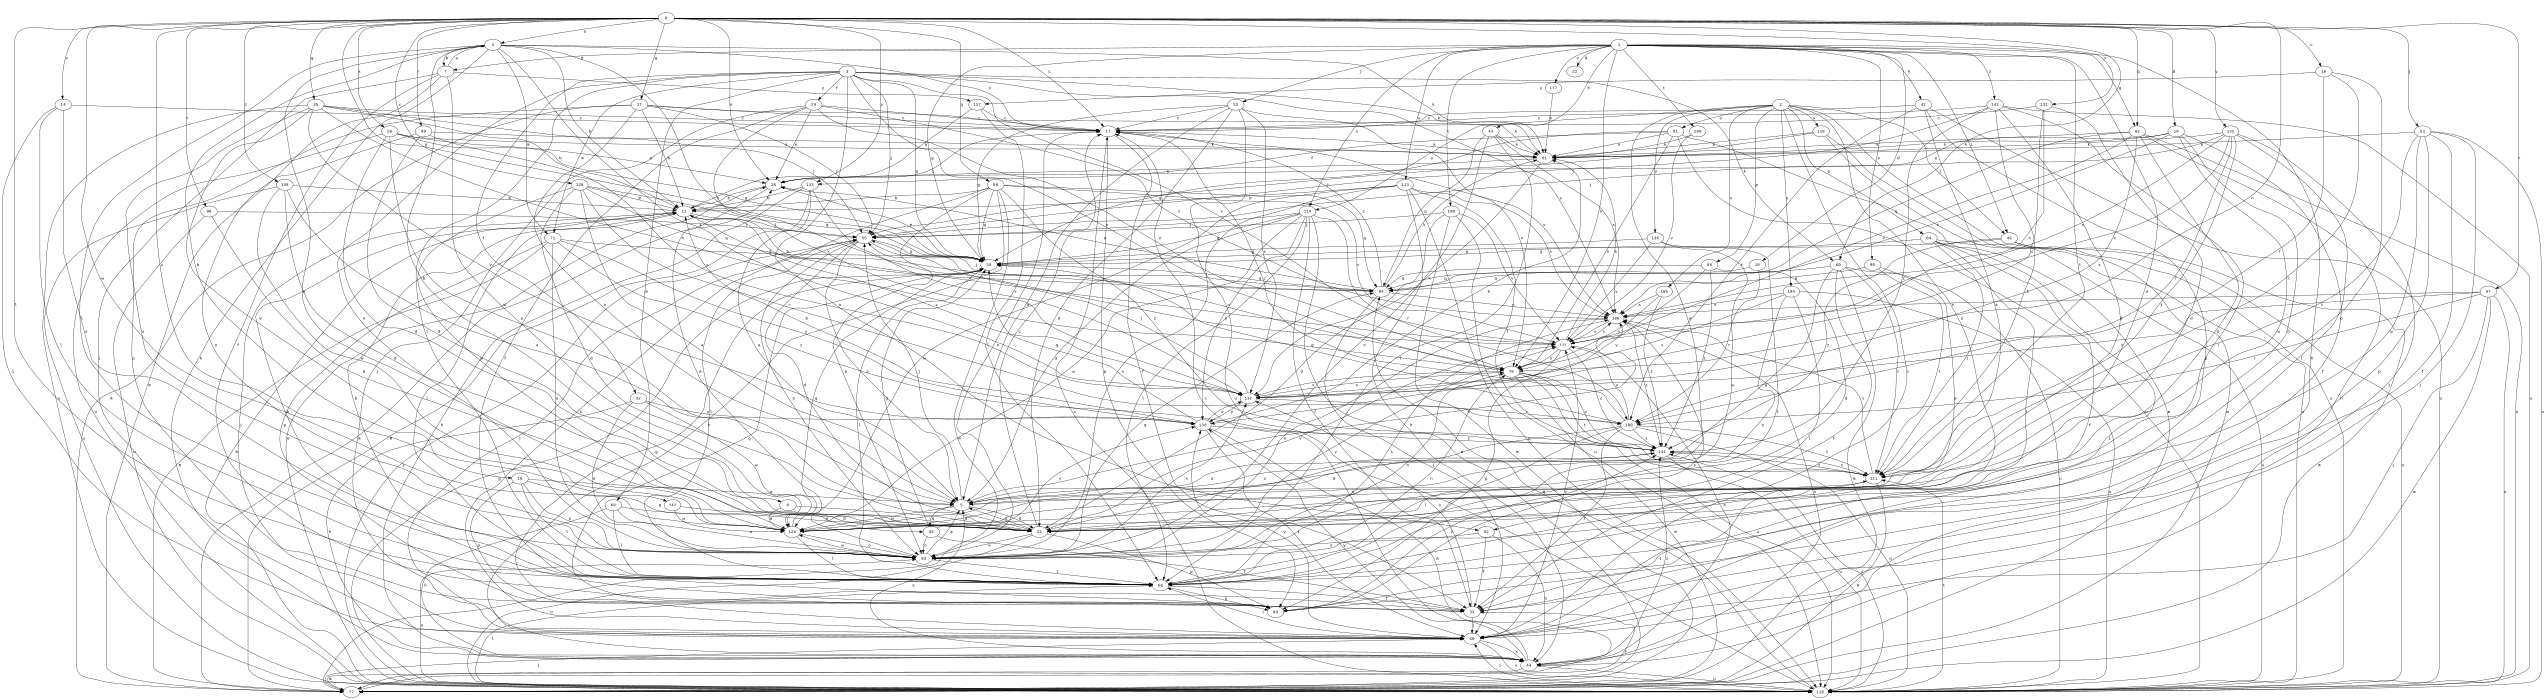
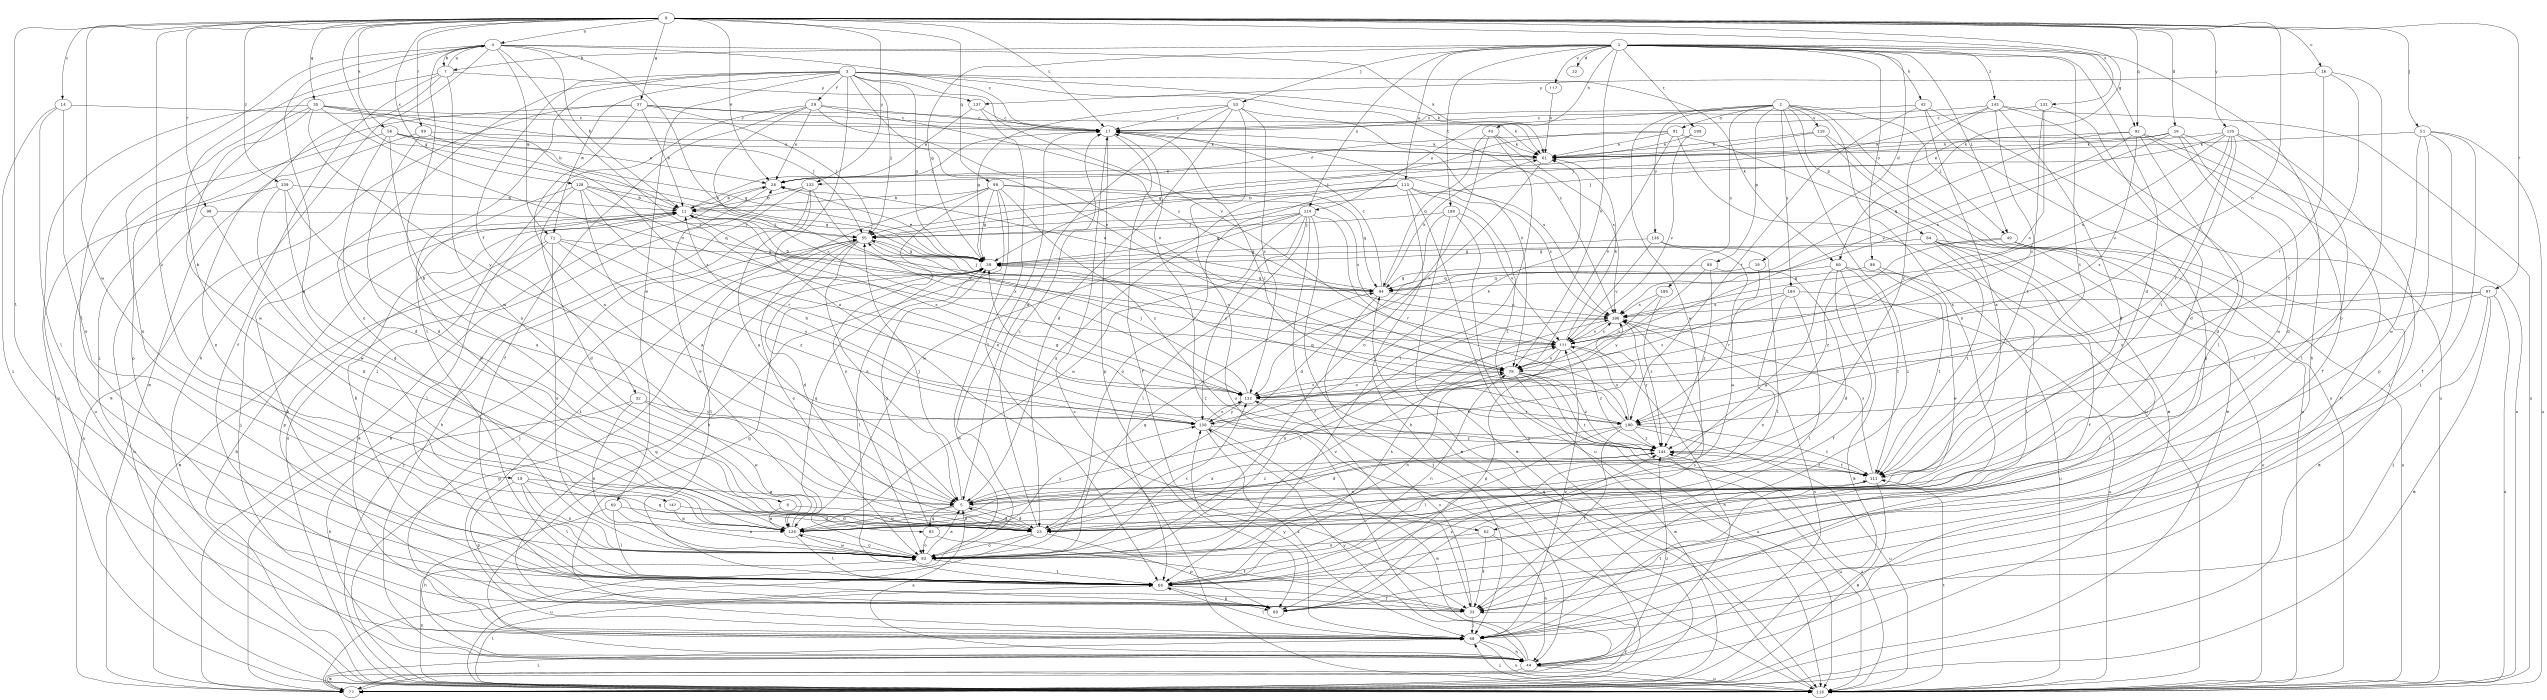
  strict digraph {
    fontname="Liberation Mono"
    node [fontname="Liberation Mono"]
    edge [fontname="Liberation Mono"]
    0
    4
    14
    16
    17
    18
    28
    35
    37
    39
    51
    56
    60
    66
    78
    90
    92
    97
    98
    99
    126
    128
    131
    133
    135
    139
    142
    7
    44
    61
    71
    121
    8
    10
    11
    132
    50
    83
    111
    137
    100
    106
    33
    89
    23
    72
    116
    55
    138
    5
    94
    144
    1
    19
    22
    42
    43
    49
    53
    80
    108
    109
    113
    114
    117
    143
    2
    81
    82
    84
    88
    104
    105
    118
    136
    3
    29
    32
    69
    93
    0 -> 4 [label=a]
    0 -> 14 [label=c]
    0 -> 16 [label=c]
    0 -> 17 [label=c]
    0 -> 18 [label=d]
    0 -> 28 [label=e]
    0 -> 35 [label=g]
    0 -> 37 [label=g]
    0 -> 39 [label=g]
    0 -> 51 [label=j]
    0 -> 56 [label=k]
    0 -> 60 [label=k]
    0 -> 66 [label=l]
    0 -> 78 [label=n]
    0 -> 90 [label=q]
    0 -> 92 [label=q]
    0 -> 97 [label=r]
    0 -> 98 [label=r]
    0 -> 99 [label=r]
    0 -> 126 [label=w]
    0 -> 128 [label=x]
    0 -> 131 [label=x]
    0 -> 133 [label=y]
    0 -> 135 [label=y]
    0 -> 139 [label=z]
    0 -> 142 [label=z]
    4 -> 17 [label=c]
    4 -> 66 [label=l]
    4 -> 126 [label=w]
    4 -> 7 [label=b]
    4 -> 44 [label=h]
    4 -> 61 [label=k]
    4 -> 71 [label=m]
    4 -> 121 [label=v]
    4 -> 8 [label=b]
    4 -> 10 [label=b]
    4 -> 11 [label=b]
    4 -> 132 [label=x]
    14 -> 17 [label=c]
    14 -> 66 [label=l]
    14 -> 50 [label=i]
    14 -> 83 [label=o]
    16 -> 83 [label=o]
    16 -> 111 [label=t]
    16 -> 137 [label=y]
    16 -> 100 [label=r]
    17 -> 61 [label=k]
    17 -> 83 [label=o]
    17 -> 106 [label=s]
    17 -> 33 [label=f]
    17 -> 89 [label=p]
    18 -> 28 [label=e]
    18 -> 126 [label=w]
    18 -> 61 [label=k]
    18 -> 106 [label=s]
    18 -> 33 [label=f]
    18 -> 23 [label=d]
    28 -> 11 [label=b]
    28 -> 72 [label=m]
    35 -> 17 [label=c]
    35 -> 78 [label=n]
    35 -> 126 [label=w]
    35 -> 11 [label=b]
    35 -> 83 [label=o]
    35 -> 116 [label=u]
    35 -> 55 [label=j]
    35 -> 138 [label=y]
    37 -> 17 [label=c]
    37 -> 61 [label=k]
    37 -> 11 [label=b]
    37 -> 89 [label=p]
    37 -> 72 [label=m]
    37 -> 55 [label=j]
    37 -> 5 [label=a]
    39 -> 28 [label=e]
    39 -> 66 [label=l]
    39 -> 94 [label=q]
    51 -> 126 [label=w]
    51 -> 61 [label=k]
    51 -> 50 [label=i]
-   51 -> 111 [label=t]
    51 -> 33 [label=f]
    51 -> 89 [label=p]
    51 -> 116 [label=u]
    56 -> 28 [label=e]
    56 -> 39 [label=g]
    56 -> 61 [label=k]
    56 -> 23 [label=d]
    56 -> 116 [label=u]
    56 -> 5 [label=a]
    60 -> 111 [label=t]
    60 -> 33 [label=f]
    60 -> 72 [label=m]
    60 -> 116 [label=u]
    60 -> 5 [label=a]
    60 -> 94 [label=q]
    66 -> 78 [label=n]
    66 -> 11 [label=b]
    66 -> 106 [label=s]
    66 -> 33 [label=f]
    66 -> 89 [label=p]
    78 -> 132 [label=x]
    78 -> 111 [label=t]
    78 -> 72 [label=m]
    78 -> 116 [label=u]
    78 -> 144 [label=z]
    90 -> 39 [label=g]
    90 -> 44 [label=h]
    90 -> 121 [label=v]
    90 -> 11 [label=b]
    90 -> 50 [label=i]
    90 -> 83 [label=o]
    90 -> 72 [label=m]
    90 -> 94 [label=q]
    90 -> 144 [label=z]
    92 -> 44 [label=h]
    92 -> 61 [label=k]
    92 -> 121 [label=v]
    92 -> 132 [label=x]
    92 -> 23 [label=d]
    92 -> 116 [label=u]
    92 -> 94 [label=q]
    97 -> 132 [label=x]
    97 -> 50 [label=i]
    97 -> 100 [label=r]
    97 -> 106 [label=s]
    97 -> 72 [label=m]
    97 -> 116 [label=u]
    98 -> 23 [label=d]
    98 -> 116 [label=u]
    98 -> 55 [label=j]
    99 -> 61 [label=k]
    99 -> 132 [label=x]
    99 -> 83 [label=o]
    99 -> 23 [label=d]
    126 -> 39 [label=g]
    126 -> 66 [label=l]
    126 -> 83 [label=o]
    128 -> 39 [label=g]
    128 -> 126 [label=w]
    128 -> 11 [label=b]
    128 -> 100 [label=r]
    128 -> 23 [label=d]
    128 -> 5 [label=a]
    128 -> 94 [label=q]
    131 -> 17 [label=c]
    131 -> 78 [label=n]
    131 -> 132 [label=x]
    131 -> 23 [label=d]
    133 -> 44 [label=h]
    133 -> 11 [label=b]
    133 -> 132 [label=x]
    133 -> 72 [label=m]
    133 -> 5 [label=a]
    135 -> 66 [label=l]
    135 -> 61 [label=k]
    135 -> 121 [label=v]
    135 -> 50 [label=i]
    135 -> 111 [label=t]
    135 -> 100 [label=r]
    135 -> 106 [label=s]
    135 -> 55 [label=j]
    139 -> 126 [label=w]
    139 -> 11 [label=b]
    139 -> 23 [label=d]
    139 -> 116 [label=u]
    139 -> 5 [label=a]
    142 -> 126 [label=w]
    142 -> 23 [label=d]
    7 -> 4 [label=a]
    7 -> 126 [label=w]
    7 -> 50 [label=i]
    7 -> 137 [label=y]
    7 -> 33 [label=f]
    7 -> 72 [label=m]
    44 -> 17 [label=c]
    44 -> 106 [label=s]
    44 -> 72 [label=m]
    44 -> 116 [label=u]
    44 -> 138 [label=y]
    44 -> 5 [label=a]
    44 -> 144 [label=z]
    61 -> 28 [label=e]
    61 -> 132 [label=x]
    71 -> 39 [label=g]
    71 -> 83 [label=o]
    71 -> 89 [label=p]
    71 -> 72 [label=m]
    71 -> 138 [label=y]
    71 -> 144 [label=z]
    121 -> 78 [label=n]
    121 -> 44 [label=h]
    121 -> 61 [label=k]
    121 -> 106 [label=s]
    121 -> 89 [label=p]
    121 -> 144 [label=z]
    8 -> 126 [label=w]
    8 -> 23 [label=d]
    10 -> 66 [label=l]
    10 -> 83 [label=o]
    10 -> 89 [label=p]
    10 -> 5 [label=a]
    10 -> 93 [label=q]
    11 -> 17 [label=c]
    11 -> 66 [label=l]
    11 -> 121 [label=v]
    11 -> 132 [label=x]
    11 -> 50 [label=i]
    11 -> 55 [label=j]
    132 -> 78 [label=n]
    132 -> 100 [label=r]
    132 -> 55 [label=j]
    132 -> 138 [label=y]
    50 -> 39 [label=g]
    50 -> 66 [label=l]
    50 -> 44 [label=h]
    50 -> 121 [label=v]
    50 -> 111 [label=t]
    50 -> 116 [label=u]
    50 -> 55 [label=j]
    50 -> 138 [label=y]
    83 -> 28 [label=e]
    83 -> 66 [label=l]
    83 -> 78 [label=n]
    83 -> 126 [label=w]
    83 -> 121 [label=v]
    83 -> 132 [label=x]
    83 -> 5 [label=a]
    83 -> 94 [label=q]
    111 -> 106 [label=s]
    111 -> 72 [label=m]
    111 -> 5 [label=a]
    111 -> 144 [label=z]
    137 -> 17 [label=c]
    137 -> 28 [label=e]
    137 -> 66 [label=l]
    100 -> 17 [label=c]
    100 -> 39 [label=g]
    100 -> 66 [label=l]
    100 -> 121 [label=v]
    100 -> 111 [label=t]
    100 -> 33 [label=f]
    100 -> 23 [label=d]
    100 -> 116 [label=u]
    100 -> 144 [label=z]
    106 -> 121 [label=v]
    106 -> 83 [label=o]
    106 -> 144 [label=z]
    33 -> 11 [label=b]
    33 -> 132 [label=x]
    33 -> 50 [label=i]
    89 -> 39 [label=g]
    89 -> 106 [label=s]
    89 -> 144 [label=z]
    23 -> 17 [label=c]
    23 -> 121 [label=v]
    23 -> 83 [label=o]
    23 -> 89 [label=p]
    23 -> 116 [label=u]
    23 -> 5 [label=a]
    72 -> 50 [label=i]
    72 -> 33 [label=f]
    116 -> 17 [label=c]
    116 -> 28 [label=e]
    116 -> 39 [label=g]
    116 -> 66 [label=l]
    116 -> 11 [label=b]
    116 -> 50 [label=i]
    116 -> 83 [label=o]
    116 -> 111 [label=t]
    116 -> 55 [label=j]
    116 -> 94 [label=q]
    116 -> 144 [label=z]
    55 -> 39 [label=g]
    55 -> 66 [label=l]
    55 -> 78 [label=n]
    55 -> 83 [label=o]
    55 -> 23 [label=d]
    55 -> 5 [label=a]
    138 -> 39 [label=g]
    138 -> 61 [label=k]
    138 -> 11 [label=b]
    138 -> 132 [label=x]
    138 -> 50 [label=i]
    138 -> 72 [label=m]
    138 -> 144 [label=z]
    5 -> 126 [label=w]
    5 -> 106 [label=s]
    5 -> 23 [label=d]
    5 -> 55 [label=j]
    5 -> 144 [label=z]
    5 -> 93 [label=q]
    94 -> 17 [label=c]
    94 -> 28 [label=e]
    94 -> 61 [label=k]
    94 -> 11 [label=b]
    94 -> 50 [label=i]
    94 -> 106 [label=s]
    94 -> 55 [label=j]
    144 -> 111 [label=t]
    144 -> 116 [label=u]
    144 -> 5 [label=a]
    1 -> 39 [label=g]
    1 -> 78 [label=n]
    1 -> 92 [label=q]
    1 -> 7 [label=b]
    1 -> 44 [label=h]
    1 -> 111 [label=t]
    1 -> 23 [label=d]
    1 -> 19 [label=d]
    1 -> 22 [label=d]
    1 -> 42 [label=h]
    1 -> 43 [label=h]
    1 -> 49 [label=i]
    1 -> 53 [label=j]
    1 -> 80 [label=o]
    1 -> 108 [label=t]
    1 -> 109 [label=t]
    1 -> 113 [label=u]
    1 -> 114 [label=u]
    1 -> 117 [label=v]
    1 -> 143 [label=z]
    19 -> 100 [label=r]
    19 -> 94 [label=q]
    42 -> 17 [label=c]
    42 -> 100 [label=r]
    42 -> 89 [label=p]
    42 -> 116 [label=u]
    42 -> 5 [label=a]
    43 -> 66 [label=l]
    43 -> 61 [label=k]
    43 -> 83 [label=o]
    43 -> 106 [label=s]
    43 -> 94 [label=q]
    49 -> 39 [label=g]
    49 -> 72 [label=m]
    49 -> 116 [label=u]
    49 -> 144 [label=z]
    53 -> 17 [label=c]
    53 -> 39 [label=g]
    53 -> 78 [label=n]
    53 -> 132 [label=x]
    53 -> 23 [label=d]
    53 -> 116 [label=u]
    53 -> 5 [label=a]
    80 -> 126 [label=w]
    80 -> 111 [label=t]
    80 -> 94 [label=q]
    108 -> 121 [label=v]
    108 -> 23 [label=d]
    108 -> 72 [label=m]
    108 -> 116 [label=u]
    108 -> 55 [label=j]
    109 -> 61 [label=k]
    109 -> 121 [label=v]
    113 -> 126 [label=w]
    113 -> 44 [label=h]
    113 -> 11 [label=b]
    113 -> 83 [label=o]
    113 -> 111 [label=t]
    113 -> 106 [label=s]
    113 -> 116 [label=u]
    114 -> 39 [label=g]
    114 -> 66 [label=l]
    114 -> 126 [label=w]
    114 -> 100 [label=r]
    114 -> 33 [label=f]
    114 -> 72 [label=m]
    114 -> 55 [label=j]
    114 -> 138 [label=y]
    114 -> 5 [label=a]
    117 -> 61 [label=k]
    143 -> 17 [label=c]
    143 -> 66 [label=l]
    143 -> 111 [label=t]
    143 -> 23 [label=d]
    143 -> 116 [label=u]
    143 -> 55 [label=j]
    143 -> 144 [label=z]
    2 -> 126 [label=w]
    2 -> 50 [label=i]
    2 -> 116 [label=u]
    2 -> 49 [label=i]
    2 -> 114 [label=u]
    2 -> 81 [label=o]
    2 -> 82 [label=o]
    2 -> 84 [label=p]
    2 -> 88 [label=p]
    2 -> 104 [label=s]
    2 -> 105 [label=s]
    2 -> 118 [label=v]
    2 -> 136 [label=y]
    81 -> 39 [label=g]
    81 -> 78 [label=n]
    81 -> 133 [label=f]
    81 -> 61 [label=k]
    81 -> 72 [label=m]
    81 -> 116 [label=u]
    82 -> 44 [label=h]
    82 -> 83 [label=o]
    82 -> 33 [label=f]
    84 -> 39 [label=g]
    84 -> 66 [label=l]
    84 -> 50 [label=i]
    84 -> 111 [label=t]
    84 -> 33 [label=f]
    84 -> 116 [label=u]
    88 -> 23 [label=d]
    88 -> 138 [label=y]
    88 -> 94 [label=q]
    88 -> 144 [label=z]
    104 -> 66 [label=l]
    104 -> 132 [label=x]
    104 -> 83 [label=o]
    104 -> 106 [label=s]
    104 -> 116 [label=u]
    105 -> 78 [label=n]
    105 -> 106 [label=s]
    105 -> 144 [label=z]
    118 -> 61 [label=k]
    118 -> 72 [label=m]
    118 -> 116 [label=u]
    118 -> 55 [label=j]
    136 -> 39 [label=g]
    136 -> 66 [label=l]
    136 -> 126 [label=w]
    136 -> 121 [label=v]
    3 -> 39 [label=g]
    3 -> 60 [label=k]
    3 -> 66 [label=l]
    3 -> 78 [label=n]
    3 -> 61 [label=k]
    3 -> 71 [label=m]
    3 -> 121 [label=v]
    3 -> 83 [label=o]
    3 -> 106 [label=s]
    3 -> 55 [label=j]
    3 -> 82 [label=o]
    3 -> 29 [label=f]
    3 -> 32 [label=f]
    3 -> 69 [label=m]
    29 -> 17 [label=c]
    29 -> 28 [label=e]
    29 -> 78 [label=n]
    29 -> 132 [label=x]
    29 -> 50 [label=i]
    29 -> 106 [label=s]
    29 -> 33 [label=f]
    32 -> 126 [label=w]
    32 -> 44 [label=h]
    32 -> 83 [label=o]
    32 -> 138 [label=y]
    69 -> 66 [label=l]
    69 -> 44 [label=h]
    69 -> 83 [label=o]
    69 -> 23 [label=d]
    93 -> 39 [label=g]
    93 -> 83 [label=o]
    93 -> 33 [label=f]
    93 -> 138 [label=y]
  }
